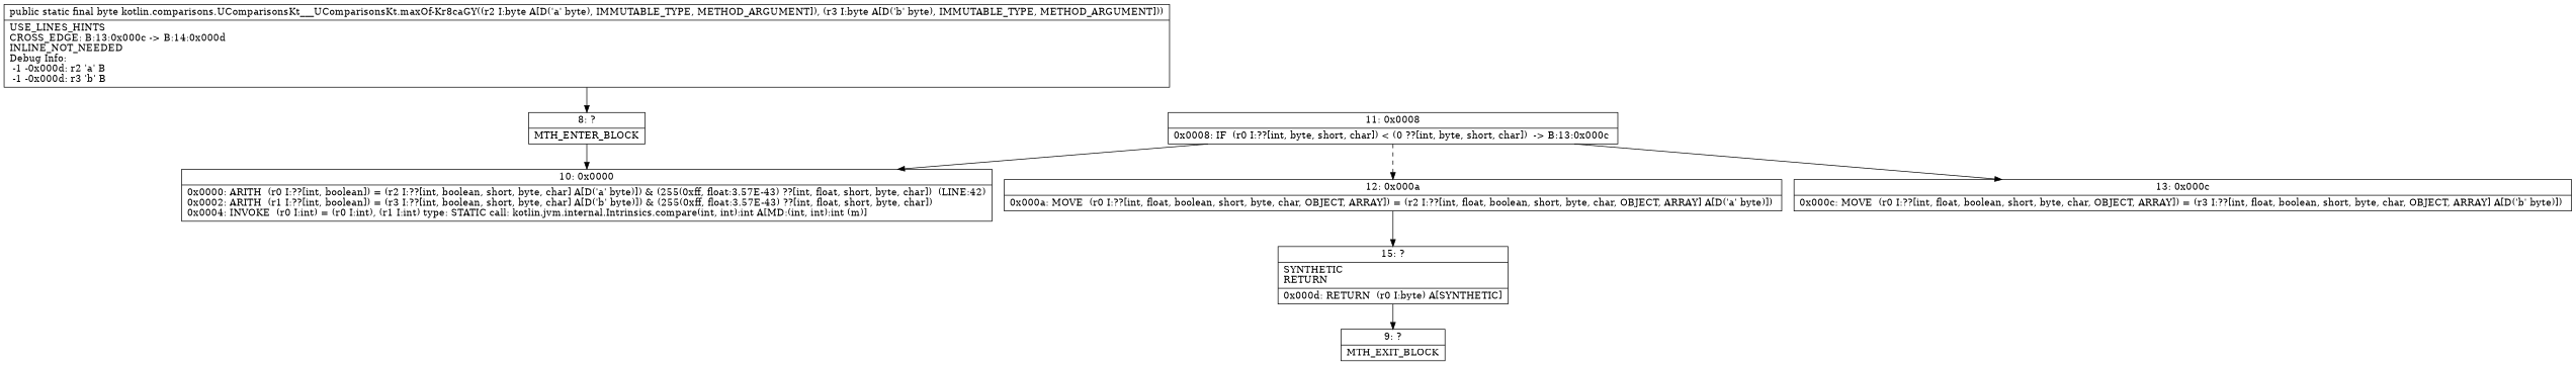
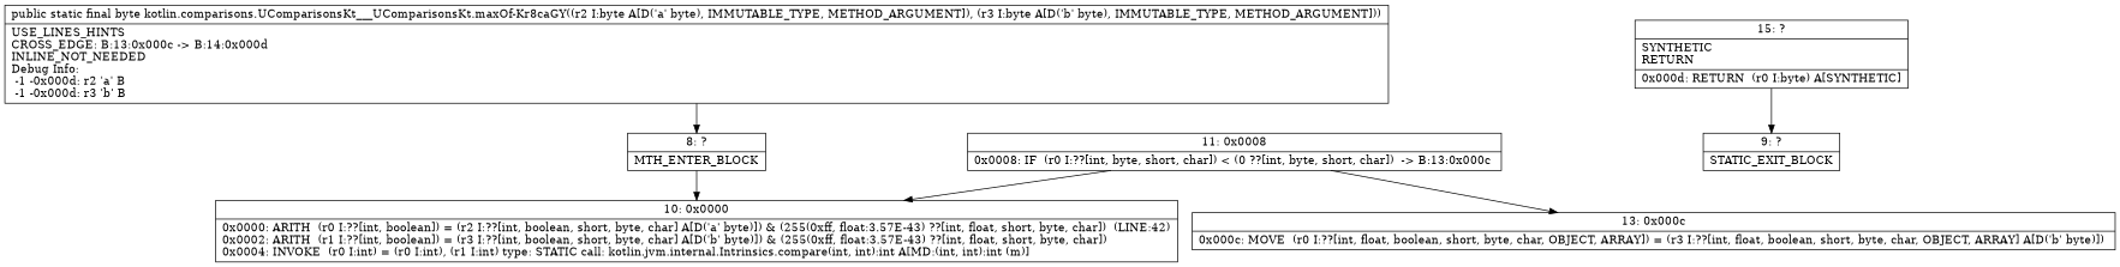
  digraph {
    node [shape=record]
    n1 [label="{8\:\ ?|MTH_ENTER_BLOCK\l}"]
    n2 [label="{10\:\ 0x0000|0x0000: ARITH  (r0 I:??[int, boolean]) = (r2 I:??[int, boolean, short, byte, char] A[D('a' byte)]) & (255(0xff, float:3.57E\-43) ??[int, float, short, byte, char])  (LINE:42)\l0x0002: ARITH  (r1 I:??[int, boolean]) = (r3 I:??[int, boolean, short, byte, char] A[D('b' byte)]) & (255(0xff, float:3.57E\-43) ??[int, float, short, byte, char]) \l0x0004: INVOKE  (r0 I:int) = (r0 I:int), (r1 I:int) type: STATIC call: kotlin.jvm.internal.Intrinsics.compare(int, int):int A[MD:(int, int):int (m)]\l}"]
    n3 [label="{11\:\ 0x0008|0x0008: IF  (r0 I:??[int, byte, short, char]) \< (0 ??[int, byte, short, char])  \-\> B:13:0x000c \l}"]
-   n4 [label="{12\:\ 0x000a|0x000a: MOVE  (r0 I:??[int, float, boolean, short, byte, char, OBJECT, ARRAY]) = (r2 I:??[int, float, boolean, short, byte, char, OBJECT, ARRAY] A[D('a' byte)]) \l}"]
    n5 [label="{13\:\ 0x000c|0x000c: MOVE  (r0 I:??[int, float, boolean, short, byte, char, OBJECT, ARRAY]) = (r3 I:??[int, float, boolean, short, byte, char, OBJECT, ARRAY] A[D('b' byte)]) \l}"]
    n6 [label="{15\:\ ?|SYNTHETIC\lRETURN\l|0x000d: RETURN  (r0 I:byte) A[SYNTHETIC]\l}"]
-   n7 [label="{9\:\ ?|MTH_EXIT_BLOCK\l}"]
+   n7 [label="{9\:\ ?|STATIC_EXIT_BLOCK\l}"]
    n8 [label="{public static final byte kotlin.comparisons.UComparisonsKt___UComparisonsKt.maxOf\-Kr8caGY((r2 I:byte A[D('a' byte), IMMUTABLE_TYPE, METHOD_ARGUMENT]), (r3 I:byte A[D('b' byte), IMMUTABLE_TYPE, METHOD_ARGUMENT]))  | USE_LINES_HINTS\lCROSS_EDGE: B:13:0x000c \-\> B:14:0x000d\lINLINE_NOT_NEEDED\lDebug Info:\l  \-1 \-0x000d: r2 'a' B\l  \-1 \-0x000d: r3 'b' B\l}"]
    n1 -> n2
    n3 -> n2
-   n3 -> n4 [style=dashed]
    n3 -> n5
-   n4 -> n6
    n6 -> n7
    n8 -> n1
  }
